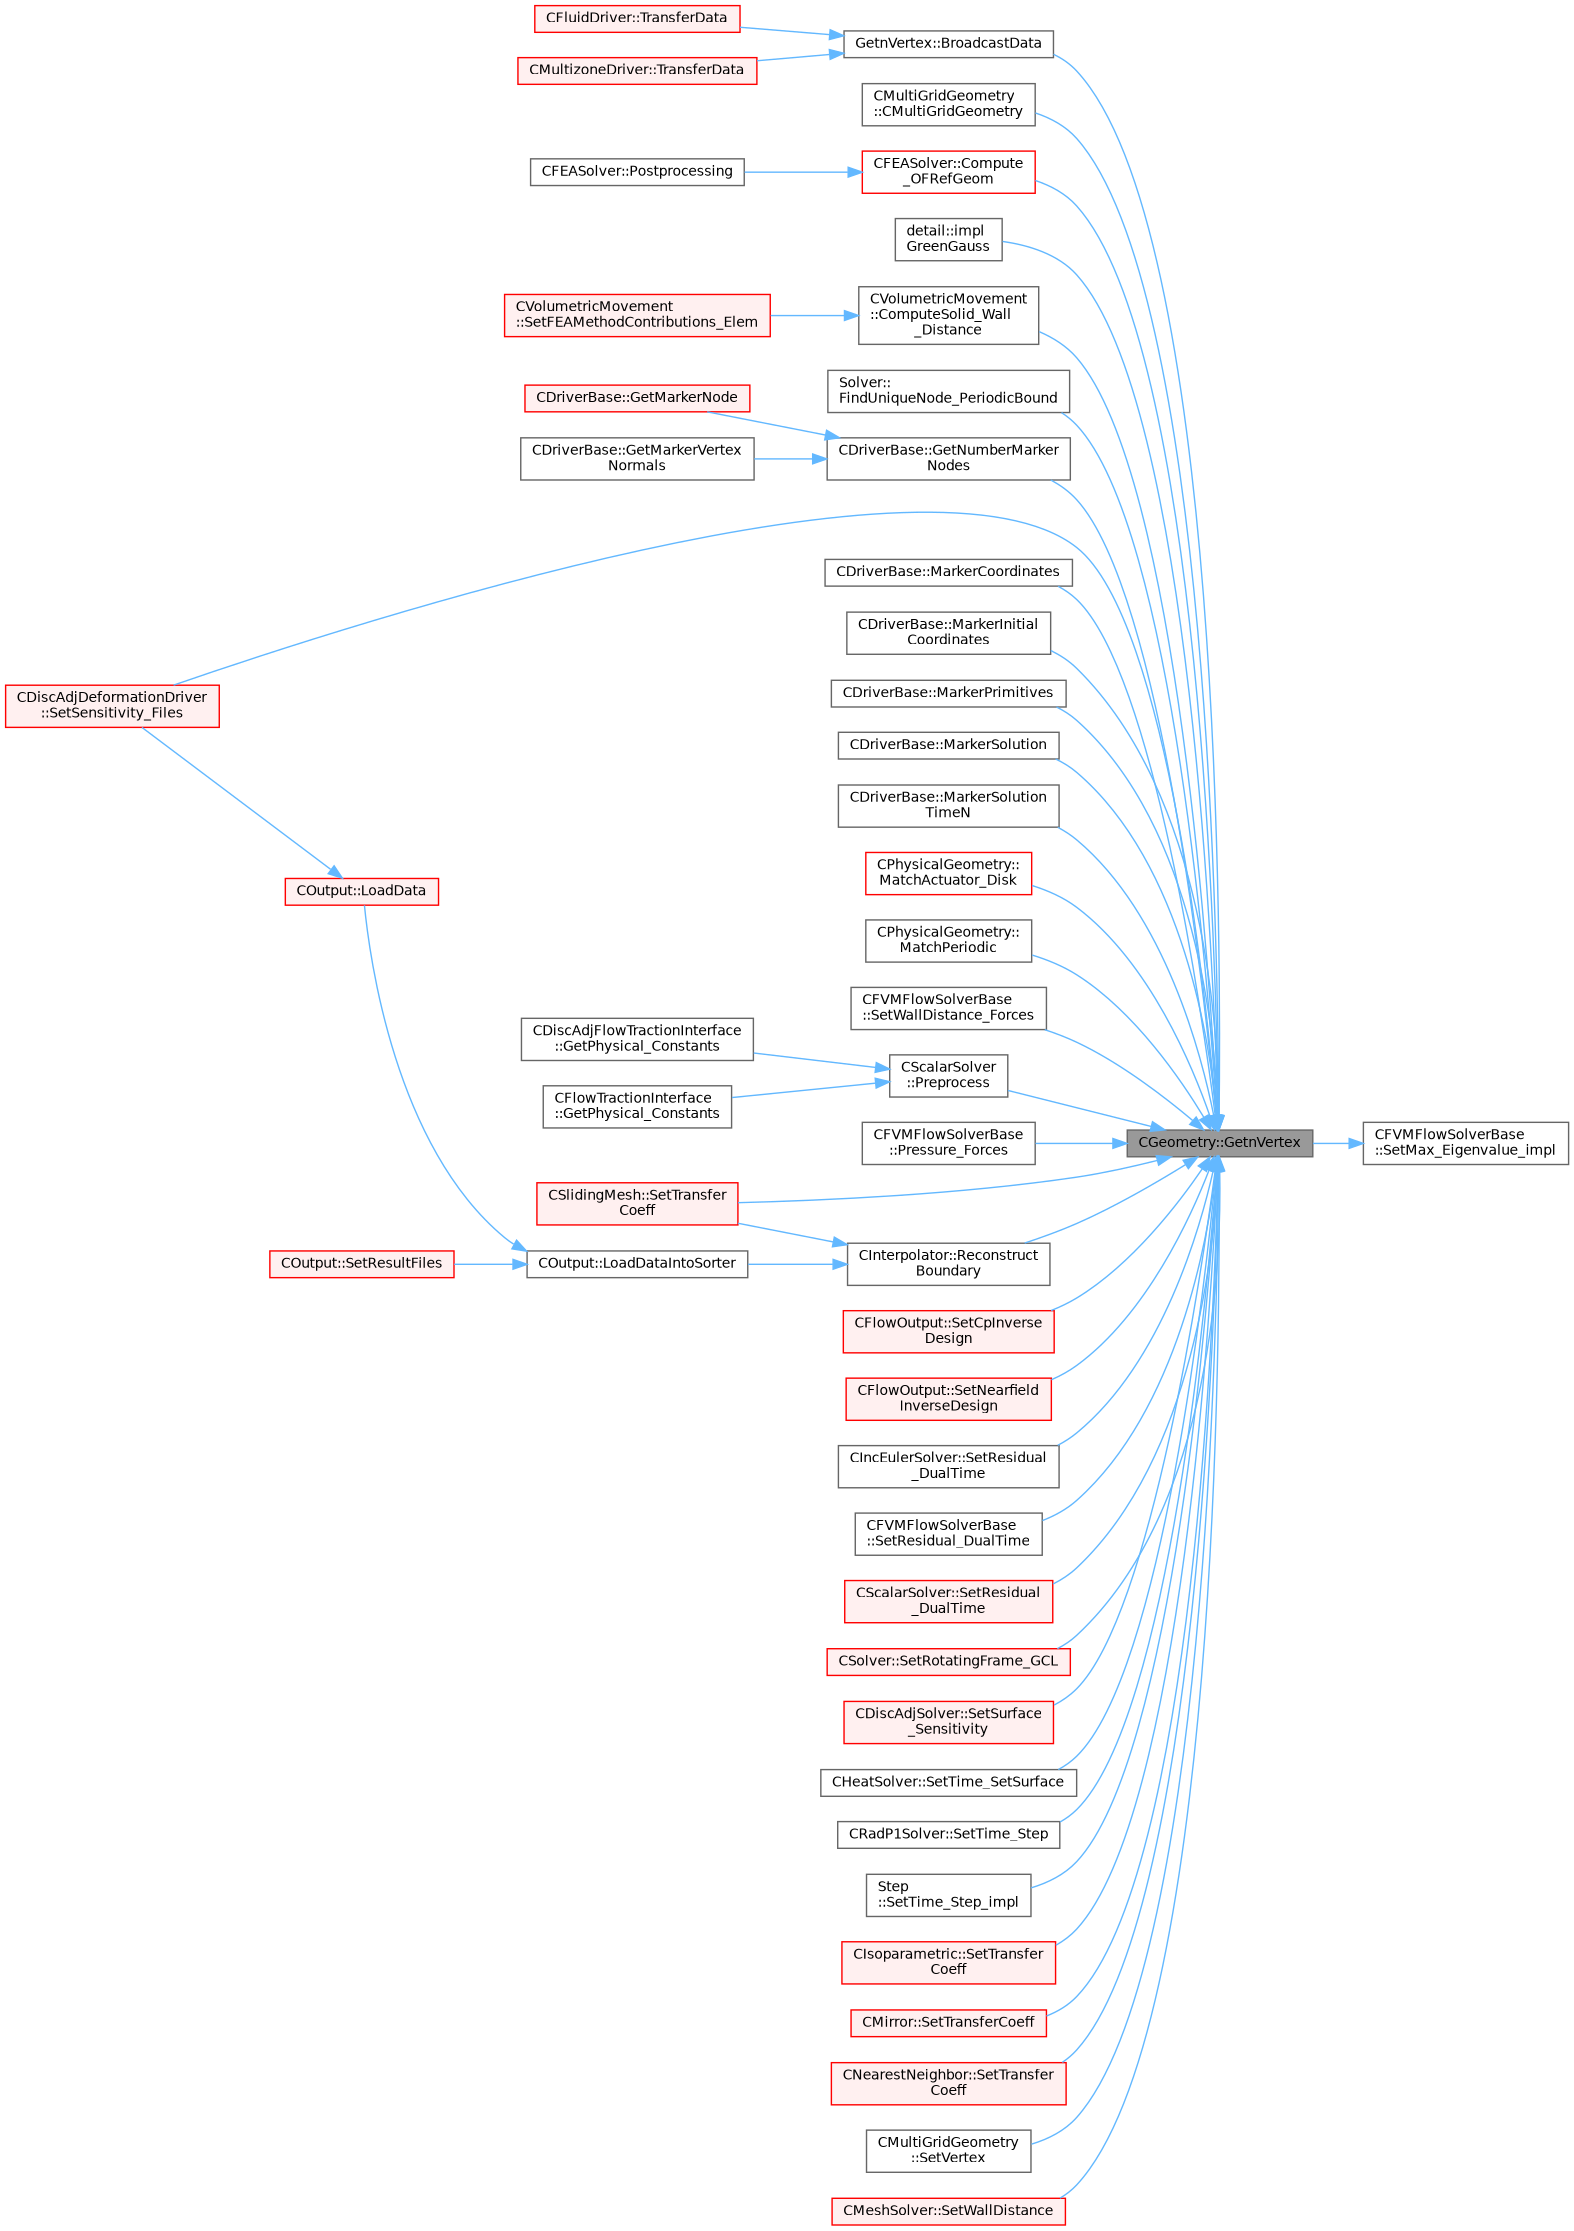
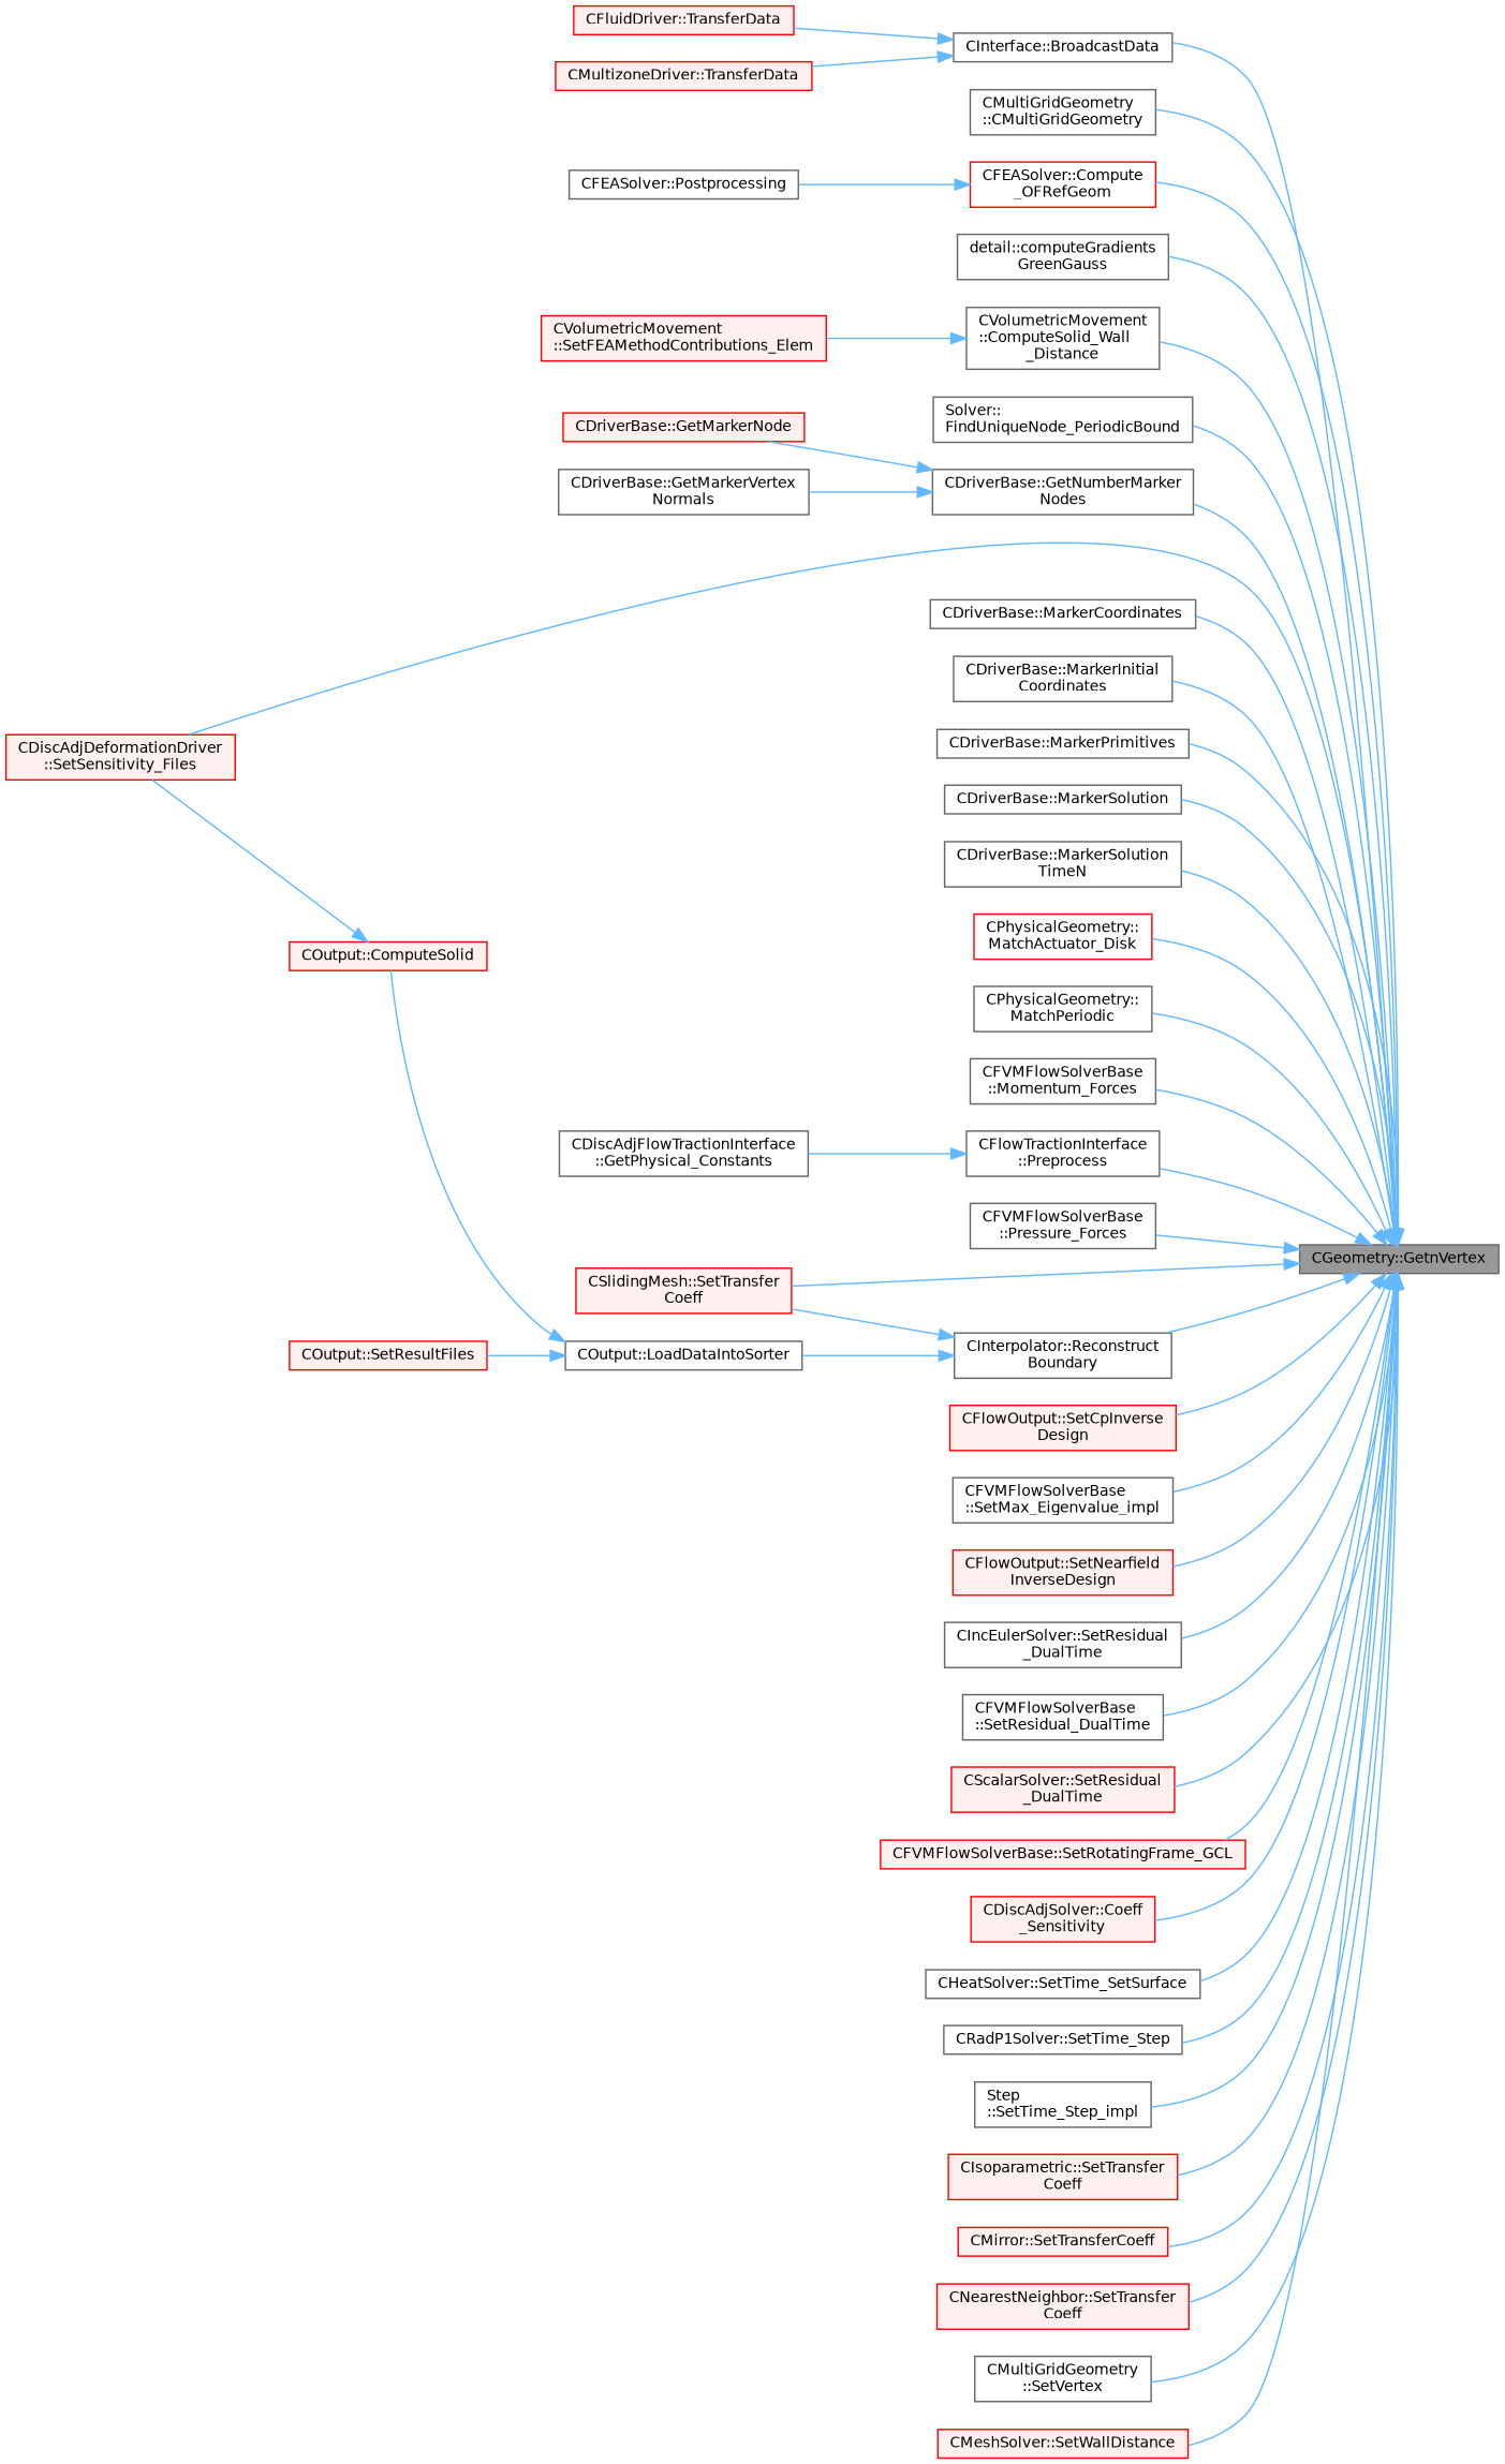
  digraph {
    fontname="DejaVu Sans"
    rankdir=RL
    node [color=grey40 fillcolor=white fontname="DejaVu Sans" fontsize=10 shape=box style=filled]
    edge [color=steelblue1 dir=back fontname="DejaVu Sans" fontsize=10 labelfontname=Helvetica labelfontsize=10 style=solid]
    n1 [color=gray40 fillcolor=grey60 fontcolor=black height=0.2 label="CGeometry::GetnVertex" width=0.4]
-   n2 [height=0.2 label="GetnVertex::BroadcastData" width=0.4]
+   n2 [height=0.2 label="CInterface::BroadcastData" width=0.4]
    n3 [height=0.2 label="CMultiGridGeometry\l::CMultiGridGeometry" width=0.4]
    n4 [color=red height=0.2 label="CFEASolver::Compute\l_OFRefGeom" width=0.4]
-   n5 [height=0.2 label="detail::impl\lGreenGauss" width=0.4]
+   n5 [height=0.2 label="detail::computeGradients\lGreenGauss" width=0.4]
    n6 [height=0.2 label="CVolumetricMovement\l::ComputeSolid_Wall\l_Distance" width=0.4]
    n7 [height=0.2 label="Solver::\lFindUniqueNode_PeriodicBound" width=0.4]
    n8 [height=0.2 label="CDriverBase::GetNumberMarker\lNodes" width=0.4]
    n9 [color=red fillcolor="#FFF0F0" height=0.2 label="CDiscAdjDeformationDriver\l::SetSensitivity_Files" width=0.4]
    n10 [height=0.2 label="CDriverBase::MarkerCoordinates" width=0.4]
    n11 [height=0.2 label="CDriverBase::MarkerInitial\lCoordinates" width=0.4]
    n12 [height=0.2 label="CDriverBase::MarkerPrimitives" width=0.4]
    n13 [height=0.2 label="CDriverBase::MarkerSolution" width=0.4]
    n14 [height=0.2 label="CDriverBase::MarkerSolution\lTimeN" width=0.4]
    n15 [color=red height=0.2 label="CPhysicalGeometry::\lMatchActuator_Disk" width=0.4]
    n16 [height=0.2 label="CPhysicalGeometry::\lMatchPeriodic" width=0.4]
-   n17 [height=0.2 label="CFVMFlowSolverBase\l::SetWallDistance_Forces" width=0.4]
-   n18 [height=0.2 label="CScalarSolver\l::Preprocess" width=0.4]
+   n17 [height=0.2 label="CFVMFlowSolverBase\l::Momentum_Forces" width=0.4]
+   n18 [height=0.2 label="CFlowTractionInterface\l::Preprocess" width=0.4]
    n19 [height=0.2 label="CFVMFlowSolverBase\l::Pressure_Forces" width=0.4]
    n20 [height=0.2 label="CInterpolator::Reconstruct\lBoundary" width=0.4]
    n21 [color=red fillcolor="#FFF0F0" height=0.2 label="CSlidingMesh::SetTransfer\lCoeff" width=0.4]
    n22 [color=red fillcolor="#FFF0F0" height=0.2 label="CFlowOutput::SetCpInverse\lDesign" width=0.4]
    n23 [height=0.2 label="CFVMFlowSolverBase\l::SetMax_Eigenvalue_impl" width=0.4]
    n24 [color=red fillcolor="#FFF0F0" height=0.2 label="CFlowOutput::SetNearfield\lInverseDesign" width=0.4]
    n25 [height=0.2 label="CIncEulerSolver::SetResidual\l_DualTime" width=0.4]
    n26 [height=0.2 label="CFVMFlowSolverBase\l::SetResidual_DualTime" width=0.4]
    n27 [color=red fillcolor="#FFF0F0" height=0.2 label="CScalarSolver::SetResidual\l_DualTime" width=0.4]
-   n28 [color=red fillcolor="#FFF0F0" height=0.2 label="CSolver::SetRotatingFrame_GCL" width=0.4]
-   n29 [color=red fillcolor="#FFF0F0" height=0.2 label="CDiscAdjSolver::SetSurface\l_Sensitivity" width=0.4]
+   n28 [color=red fillcolor="#FFF0F0" height=0.2 label="CFVMFlowSolverBase::SetRotatingFrame_GCL" width=0.4]
+   n29 [color=red fillcolor="#FFF0F0" height=0.2 label="CDiscAdjSolver::Coeff\l_Sensitivity" width=0.4]
    n30 [height=0.2 label="CHeatSolver::SetTime_SetSurface" width=0.4]
    n31 [height=0.2 label="CRadP1Solver::SetTime_Step" width=0.4]
    n32 [height=0.2 label="Step\l::SetTime_Step_impl" width=0.4]
    n33 [color=red fillcolor="#FFF0F0" height=0.2 label="CIsoparametric::SetTransfer\lCoeff" width=0.4]
    n34 [color=red fillcolor="#FFF0F0" height=0.2 label="CMirror::SetTransferCoeff" width=0.4]
    n35 [color=red fillcolor="#FFF0F0" height=0.2 label="CNearestNeighbor::SetTransfer\lCoeff" width=0.4]
    n36 [height=0.2 label="CMultiGridGeometry\l::SetVertex" width=0.4]
    n37 [color=red fillcolor="#FFF0F0" height=0.2 label="CMeshSolver::SetWallDistance" width=0.4]
    n38 [color=red fillcolor="#FFF0F0" height=0.2 label="CFluidDriver::TransferData" width=0.4]
    n39 [color=red fillcolor="#FFF0F0" height=0.2 label="CMultizoneDriver::TransferData" width=0.4]
    n40 [height=0.2 label="CFEASolver::Postprocessing" width=0.4]
    n41 [color=red fillcolor="#FFF0F0" height=0.2 label="CVolumetricMovement\l::SetFEAMethodContributions_Elem" width=0.4]
    n42 [color=red fillcolor="#FFF0F0" height=0.2 label="CDriverBase::GetMarkerNode" width=0.4]
    n43 [height=0.2 label="CDriverBase::GetMarkerVertex\lNormals" width=0.4]
    n44 [height=0.2 label="COutput::LoadDataIntoSorter" width=0.4]
-   n45 [color=red fillcolor="#FFF0F0" height=0.2 label="COutput::LoadData" width=0.4]
+   n45 [color=red fillcolor="#FFF0F0" height=0.2 label="COutput::ComputeSolid" width=0.4]
    n46 [color=red fillcolor="#FFF0F0" height=0.2 label="COutput::SetResultFiles" width=0.4]
    n47 [height=0.2 label="CDiscAdjFlowTractionInterface\l::GetPhysical_Constants" width=0.4]
-   n48 [height=0.2 label="CFlowTractionInterface\l::GetPhysical_Constants" width=0.4]
    n1 -> n2
    n1 -> n3
    n1 -> n4
    n1 -> n5
    n1 -> n6
    n1 -> n7
    n1 -> n8
    n1 -> n9
    n1 -> n10
    n1 -> n11
    n1 -> n12
    n1 -> n13
    n1 -> n14
    n1 -> n15
    n1 -> n16
    n1 -> n17
    n1 -> n18
    n1 -> n19
    n1 -> n20
    n1 -> n21
    n1 -> n22
-   n23 -> n1
+   n1 -> n23
    n1 -> n24
    n1 -> n25
    n1 -> n26
    n1 -> n27
    n1 -> n28
    n1 -> n29
    n1 -> n30
    n1 -> n31
    n1 -> n32
    n1 -> n33
    n1 -> n34
    n1 -> n35
    n1 -> n36
    n1 -> n37
    n2 -> n38
    n2 -> n39
    n4 -> n40
    n6 -> n41
    n8 -> n42
    n8 -> n43
    n18 -> n47
-   n18 -> n48
    n20 -> n21
    n20 -> n44
    n44 -> n45
    n44 -> n46
    n45 -> n9
  }
